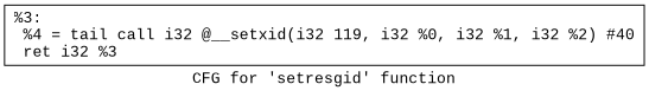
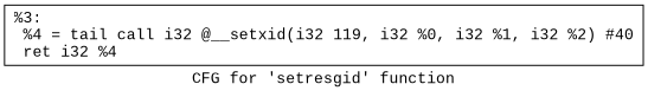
  digraph {
    label="CFG for 'setresgid' function"
    fontname="Liberation Mono"
-   n1 [label="{%3:\l  %4 = tail call i32 @__setxid(i32 119, i32 %0, i32 %1, i32 %2) #40\l  ret i32 %3\l}" shape=record fontname="Liberation Mono"]
+   n1 [label="{%3:\l  %4 = tail call i32 @__setxid(i32 119, i32 %0, i32 %1, i32 %2) #40\l  ret i32 %4\l}" shape=record fontname="Liberation Mono"]
  }
